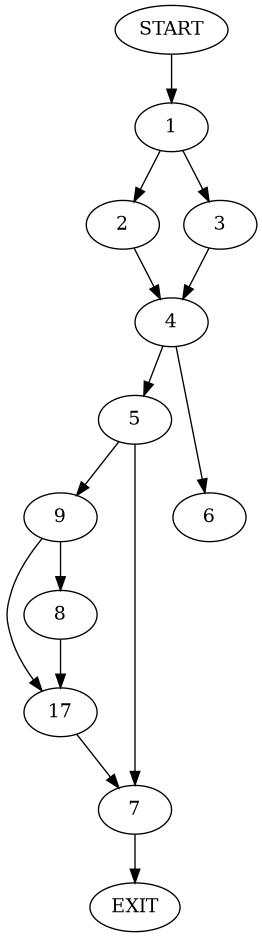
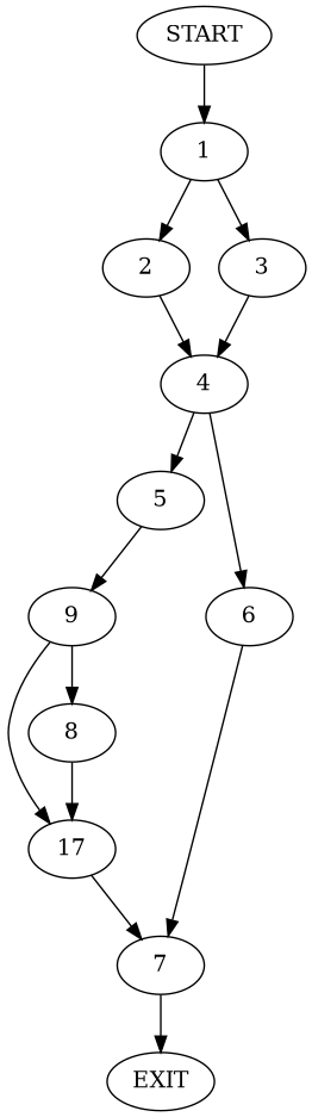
  digraph {
    n1 [label=START]
    1
    2
    3
    n5 [label=EXIT]
    4
    5
    6
    9
    7
    n11 [label=17]
    8
    n1 -> 1
    1 -> 2
    1 -> 3
    2 -> 4
    3 -> 4
    4 -> 5
    4 -> 6
    5 -> 9
-   5 -> 7
+   6 -> 7
    9 -> n11
    9 -> 8
    7 -> n5
    n11 -> 7
    8 -> n11
  }
